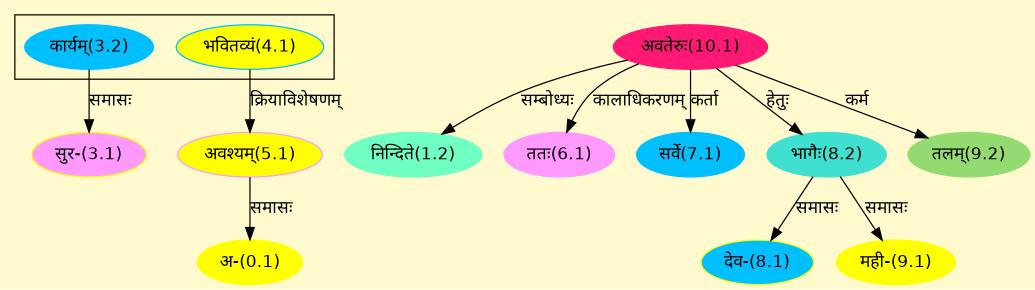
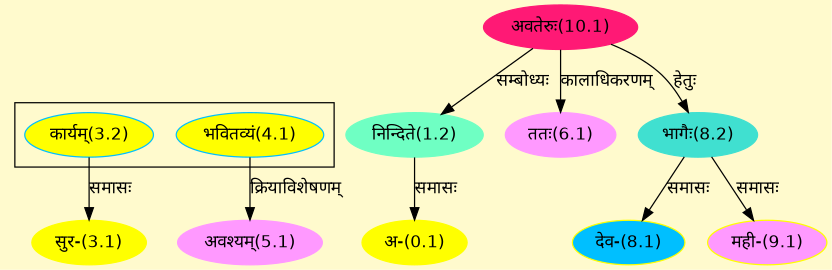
  digraph {
    bgcolor=lemonchiffon1
    compound=true
    fontname="DejaVu Sans"
    rankdir=BT
    node [color="#FFFF00" fontname="DejaVu Sans" style=filled]
    edge [dir=back fontname="DejaVu Sans"]
    n1 [color="#00BFFF" fillcolor="#FFFF00" label="भवितव्यं(4.1)"]
-   n2 [color="#00BFFF" label="कार्यम्(3.2)"]
+   n2 [color="#00BFFF" label="कार्यम्(3.2)" fillcolor="#FFFF00"]
    n3 [label="अ-(0.1)"]
    n4 [color="#6FFFC3" label="निन्दिते(1.2)"]
    n5 [color="#FF1975" label="अवतेरुः(10.1)"]
-   n6 [label="सुर-(3.1)" fillcolor="#FF99FF"]
-   n7 [color="#FF99FF" label="अवश्यम्(5.1)" fillcolor="#FFFF00"]
+   n6 [label="सुर-(3.1)"]
+   n7 [color="#FF99FF" label="अवश्यम्(5.1)"]
    n8 [color="#FF99FF" label="ततः(6.1)"]
-   n9 [color="#00BFFF" label="सर्वे(7.1)"]
    n10 [fillcolor="#00BFFF" label="देव-(8.1)"]
    n11 [color="#40E0D0" label="भागैः(8.2)"]
-   n12 [label="मही-(9.1)"]
-   n13 [color="#93DB70" label="तलम्(9.2)"]
+   n12 [label="मही-(9.1)" fillcolor="#FF99FF"]
    subgraph cluster_1 {
      n1
      n2
    }
-   n3 -> n7 [label="समासः"]
+   n3 -> n4 [label="समासः"]
    n4 -> n5 [label="सम्बोध्यः"]
    n6 -> n2 [label="समासः"]
    n7 -> n1 [label="क्रियाविशेषणम्"]
    n8 -> n5 [label="कालाधिकरणम्"]
-   n9 -> n5 [label="कर्ता"]
    n10 -> n11 [label="समासः"]
    n11 -> n5 [label="हेतुः"]
    n12 -> n11 [label="समासः"]
-   n13 -> n5 [label="कर्म"]
  }
